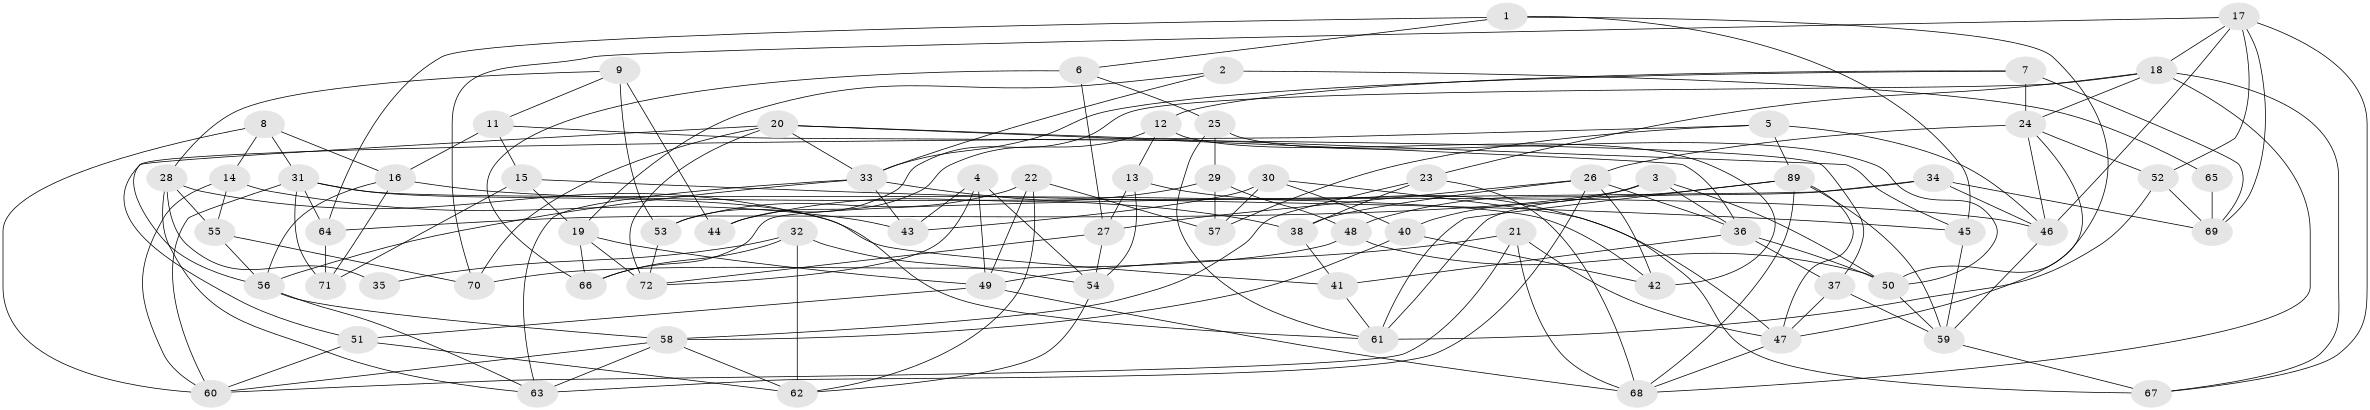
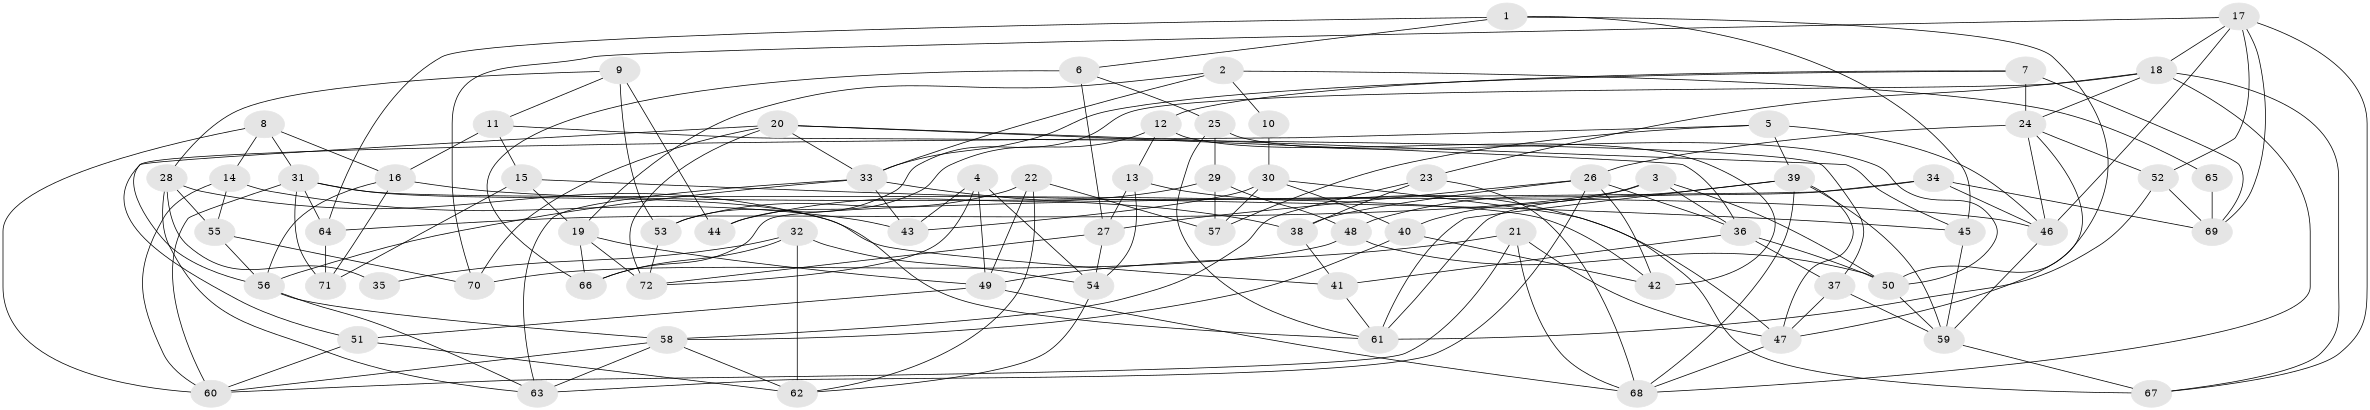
  graph {
    node [color=gray90 style=filled]
    edge [weight=1.0]
    1
    6
    45
    50
    64
    25
    27
    66
    59
    71
    2
+   10
    19
    33
    65
    30
    49
    72
    43
    56
    38
    63
    69
    3
    36
    40
    37
    41
    42
    58
    4
    54
    51
    68
    62
    5
-   39 [label=89]
+   39
    46
    57
    47
    61
    48
    60
    29
    7
    12
    24
    44
    13
    52
    26
    8
    14
    16
    31
    55
    9
    11
    28
    53
    15
    35
    67
    70
    17
    18
    23
    20
    21
    22
    32
    34
    1 -- 6
    1 -- 45
    1 -- 50
    1 -- 64
    6 -- 25
    6 -- 27
    6 -- 66
    45 -- 59
    50 -- 59
    64 -- 71
    25 -- 50
    25 -- 61
    25 -- 29
    27 -- 72
    27 -- 54 [weight=2.0]
    59 -- 67
+   2 -- 10
    2 -- 19
    2 -- 33
    2 -- 65
+   10 -- 30 [weight=2.0]
    19 -- 66
    19 -- 49
    19 -- 72 [weight=2.0]
    33 -- 43
    33 -- 56
    33 -- 38
    33 -- 63
    65 -- 69 [weight=2.0]
    30 -- 43
    30 -- 40
    30 -- 57
    30 -- 67
    49 -- 51
    49 -- 68
    56 -- 63
    56 -- 58
    38 -- 41
    3 -- 50
    3 -- 64
    3 -- 36
    3 -- 40
    36 -- 50
    36 -- 37
    36 -- 41
    40 -- 42
    40 -- 58
    37 -- 59
    37 -- 47
    41 -- 61
    58 -- 63
    58 -- 62
    58 -- 60
    4 -- 49
    4 -- 72
    4 -- 43
    4 -- 54
    54 -- 62
    51 -- 62
    51 -- 60
    5 -- 51
    5 -- 39
    5 -- 46
    5 -- 57
    39 -- 59
    39 -- 68
    39 -- 47
    39 -- 61
    39 -- 48
    46 -- 59
    47 -- 68
    48 -- 50
    48 -- 70
    29 -- 57
    29 -- 48
    29 -- 44
    7 -- 33
    7 -- 69
    7 -- 12
    7 -- 24
    12 -- 42
    12 -- 44
    12 -- 13
    24 -- 46
    24 -- 47
    24 -- 52
    24 -- 26
    13 -- 27
    13 -- 54
    13 -- 47
    52 -- 69
    52 -- 61
    26 -- 27
    26 -- 38
    26 -- 63
    26 -- 36
    26 -- 42
    8 -- 60
    8 -- 14
    8 -- 16
    8 -- 31
    14 -- 43
    14 -- 60
    14 -- 55
    16 -- 71
    16 -- 56
    16 -- 46
    31 -- 64
    31 -- 71
    31 -- 42
    31 -- 61
    31 -- 60
    55 -- 56
    55 -- 70
    9 -- 44 [weight=2.0]
    9 -- 11
    9 -- 28
    9 -- 53
    11 -- 37
    11 -- 16
    11 -- 15
    28 -- 63
    28 -- 41
    28 -- 55
    28 -- 35 [weight=2.0]
    53 -- 72
    15 -- 45
    15 -- 71
    15 -- 19
    17 -- 69
    17 -- 46
    17 -- 52
    17 -- 67
    17 -- 70
    17 -- 18
    18 -- 68
    18 -- 24
    18 -- 53
    18 -- 67
    18 -- 23
    23 -- 38
    23 -- 58
    23 -- 68
    20 -- 45
    20 -- 33
    20 -- 72
    20 -- 56
    20 -- 36
    20 -- 70
    21 -- 49
    21 -- 68
    21 -- 47
    21 -- 60
    22 -- 49
    22 -- 62
    22 -- 57
    22 -- 53
    32 -- 66
    32 -- 54
    32 -- 62
    32 -- 35
    34 -- 66
    34 -- 69
    34 -- 46
    34 -- 61
  }
